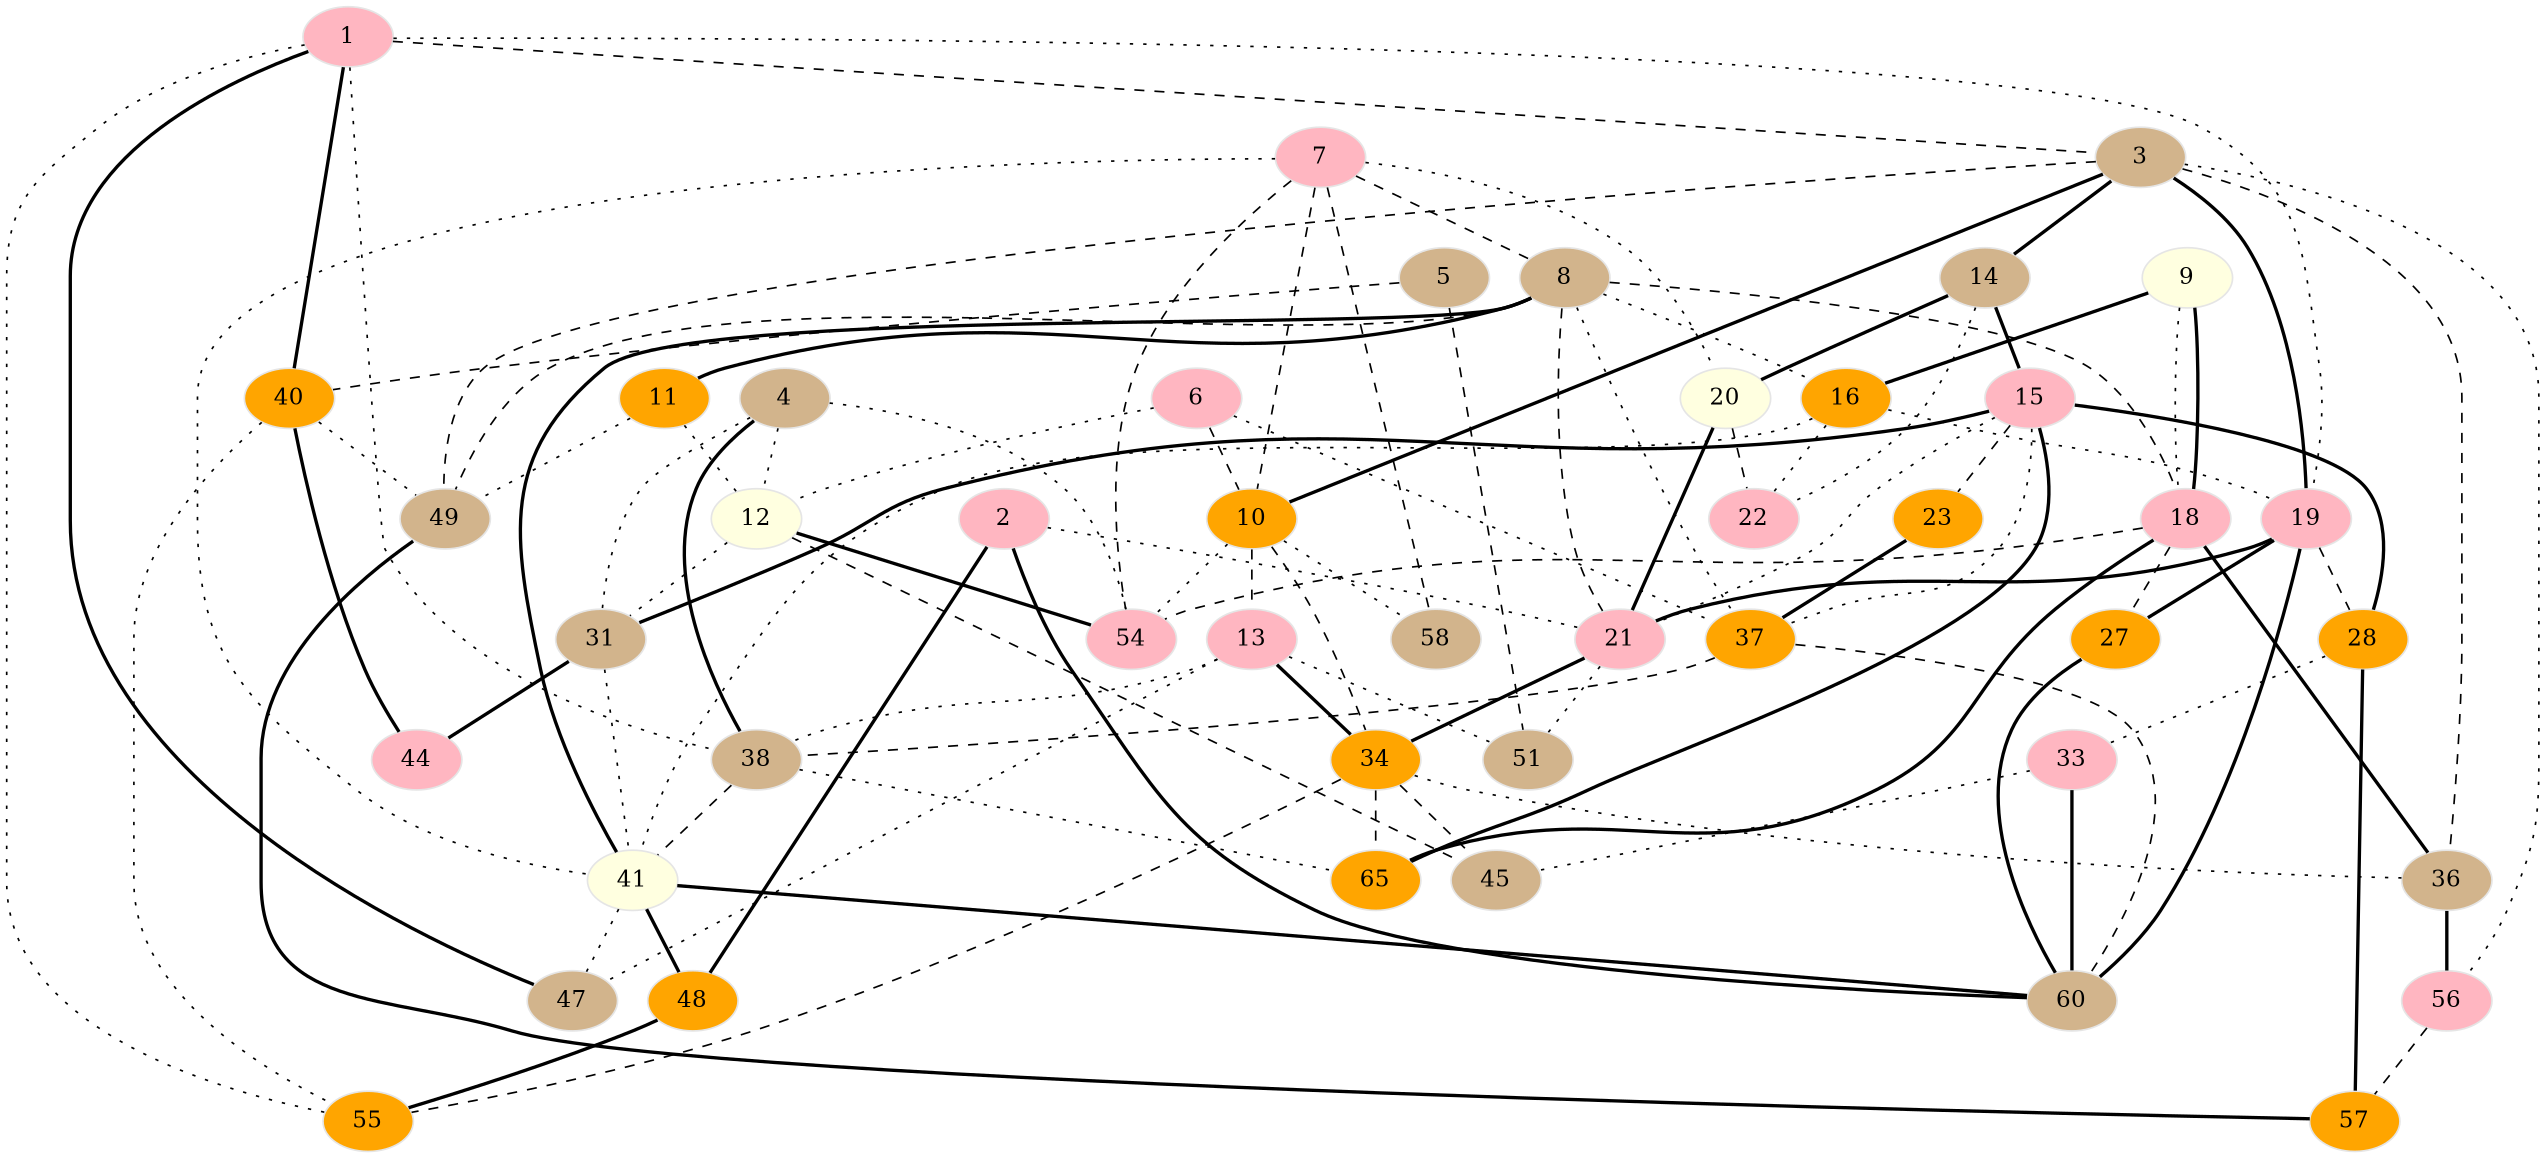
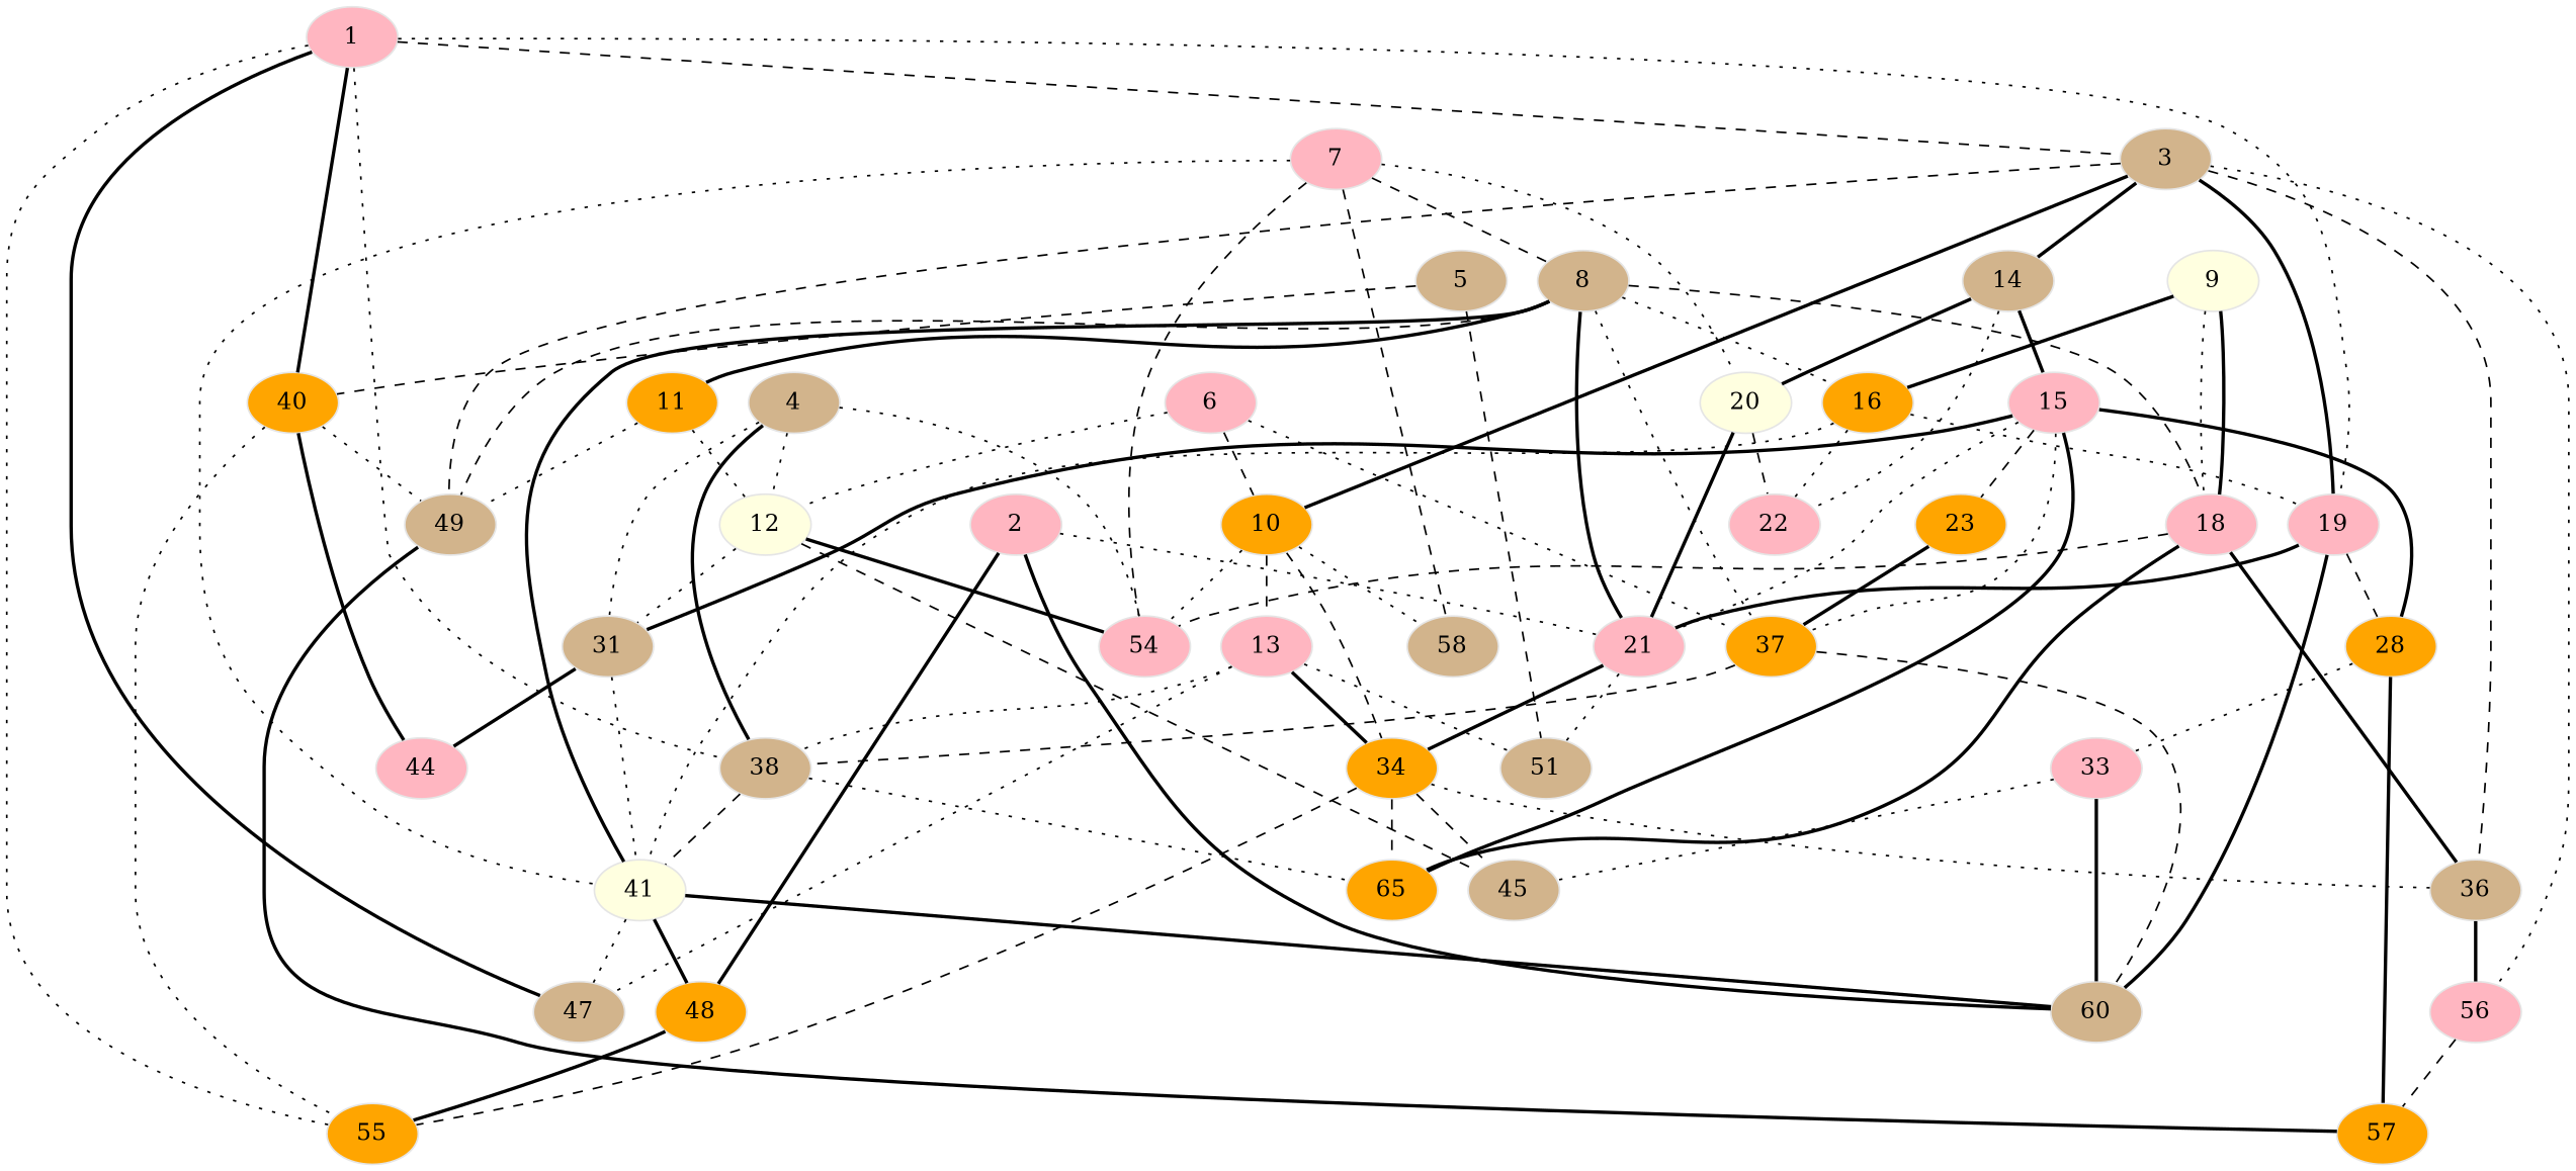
  graph {
    node [color=gray90 fillcolor=lightpink style=filled]
    edge [style=dotted]
    1 [super="+52"]
    3 [fillcolor=tan super="+35"]
    19 [super="+26"]
    38 [fillcolor=tan super="+64"]
    40 [fillcolor=orange super="+53"]
    47 [fillcolor=tan]
    55 [fillcolor=orange]
    10 [fillcolor=orange super="+32"]
    14 [fillcolor=tan]
    36 [fillcolor=tan]
    49 [fillcolor=tan]
    56
    21 [super="+61"]
    60 [fillcolor=tan super="+63"]
    28 [fillcolor=orange]
-   27 [fillcolor=orange]
    41 [fillcolor=lightyellow super="+46"]
    65 [fillcolor=orange]
    44
    2 [super="+24"]
    48 [fillcolor=orange]
    51 [fillcolor=tan]
    34 [fillcolor=orange super="+62"]
    54
    58 [fillcolor=tan]
    13 [super="+43"]
    20 [fillcolor=lightyellow super="+42"]
    15 [super="+25"]
    22
    57 [fillcolor=orange]
    12 [fillcolor=lightyellow super="+29"]
    31 [fillcolor=tan]
    45 [fillcolor=tan]
    4 [fillcolor=tan]
    5 [fillcolor=tan]
    6
    37 [fillcolor=orange super="+39"]
    7 [super="+59"]
    8 [fillcolor=tan super="+17"]
    16 [fillcolor=orange]
    18 [super="+50"]
    11 [fillcolor=orange]
    9 [fillcolor=lightyellow]
    23 [fillcolor=orange]
    33 [super="+66"]
    1 -- 3 [style=dashed]
    1 -- 19
    1 -- 38
    1 -- 40 [style=bold]
    1 -- 47 [style=bold]
    1 -- 55
    3 -- 19 [style=bold weight=2]
    3 -- 10 [style=bold]
    3 -- 14 [style=bold]
    3 -- 36 [style=dashed]
    3 -- 49 [style=dashed]
    3 -- 56
    19 -- 21 [style=bold]
    19 -- 60 [style=bold]
    19 -- 28 [style=dashed]
-   19 -- 27 [style=bold weight=2]
    38 -- 41 [style=dashed]
    38 -- 65
    40 -- 55
    40 -- 49
    40 -- 44 [style=bold]
    10 -- 34 [style=dashed]
    10 -- 54
    10 -- 58
    10 -- 13 [style=dashed]
    14 -- 20 [style=bold]
    14 -- 15 [style=bold]
    14 -- 22
    36 -- 56 [style=bold]
    49 -- 57 [style=bold]
    56 -- 57 [style=dashed]
    21 -- 51
    21 -- 34 [style=bold]
    28 -- 57 [style=bold]
    28 -- 33
-   27 -- 60 [style=bold]
    41 -- 47
    41 -- 60 [style=bold]
    41 -- 48 [style=bold]
    2 -- 21
    2 -- 60 [style=bold]
    2 -- 48 [style=bold]
    48 -- 55 [style=bold]
    34 -- 55 [style=dashed]
    34 -- 36
    34 -- 65 [style=dashed]
    34 -- 45 [style=dashed]
    13 -- 38
    13 -- 47
    13 -- 51
    13 -- 34 [style=bold]
    20 -- 21 [style=bold]
    20 -- 22 [style=dashed]
    15 -- 21
    15 -- 28 [style=bold]
    15 -- 65 [style=bold]
    15 -- 31 [style=bold]
    15 -- 37
    15 -- 23 [style=dashed]
    12 -- 54 [style=bold]
    12 -- 31
    12 -- 45 [style=dashed]
    31 -- 41
    31 -- 44 [style=bold]
    4 -- 38 [style=bold]
    4 -- 54
    4 -- 12
    4 -- 31
    5 -- 40 [style=dashed]
    5 -- 51 [style=dashed]
    6 -- 10 [style=dashed]
    6 -- 12
    6 -- 37
    37 -- 38 [style=dashed]
    37 -- 60 [style=dashed]
-   7 -- 10 [style=dashed]
    7 -- 41
    7 -- 54 [style=dashed]
    7 -- 58 [style=dashed]
    7 -- 20
    7 -- 8 [style=dashed]
    8 -- 49 [style=dashed]
-   8 -- 21 [style=dashed]
+   8 -- 21 [style=bold]
    8 -- 41 [style=bold]
    8 -- 37
    8 -- 16
    8 -- 18 [style=dashed weight=2]
    8 -- 11 [style=bold]
    16 -- 19
    16 -- 41
    16 -- 22
    18 -- 36 [style=bold]
-   18 -- 27 [style=dashed]
    18 -- 65 [style=bold]
    18 -- 54 [style=dashed]
    11 -- 49
    11 -- 12
    9 -- 16 [style=bold]
    9 -- 18
    9 -- 18 [style=bold]
    23 -- 37 [style=bold]
    33 -- 60 [style=bold weight=2]
    33 -- 45
  }
